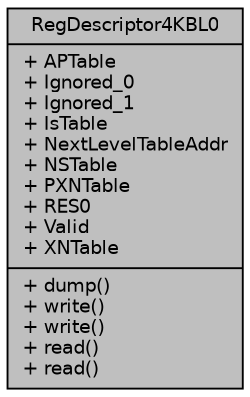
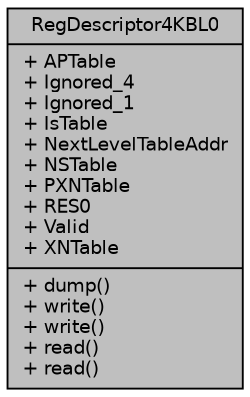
  digraph {
-   n1 [color=black fillcolor=grey75 fontcolor=black fontname=Helvetica fontsize=10 height=0.2 label="{RegDescriptor4KBL0\n|+ APTable\l+ Ignored_0\l+ Ignored_1\l+ IsTable\l+ NextLevelTableAddr\l+ NSTable\l+ PXNTable\l+ RES0\l+ Valid\l+ XNTable\l|+ dump()\l+ write()\l+ write()\l+ read()\l+ read()\l}" shape=record style=filled width=0.4]
+   n1 [color=black fillcolor=grey75 fontcolor=black fontname=Helvetica fontsize=10 height=0.2 label="{RegDescriptor4KBL0\n|+ APTable\l+ Ignored_4\l+ Ignored_1\l+ IsTable\l+ NextLevelTableAddr\l+ NSTable\l+ PXNTable\l+ RES0\l+ Valid\l+ XNTable\l|+ dump()\l+ write()\l+ write()\l+ read()\l+ read()\l}" shape=record style=filled width=0.4]
  }
